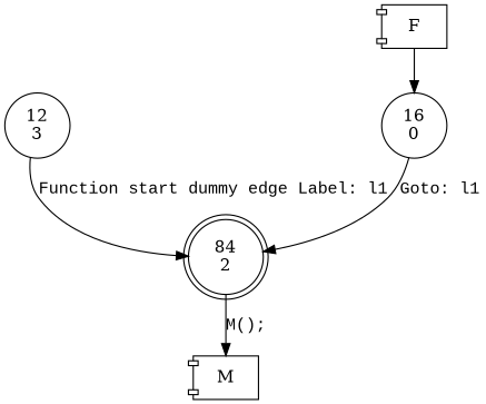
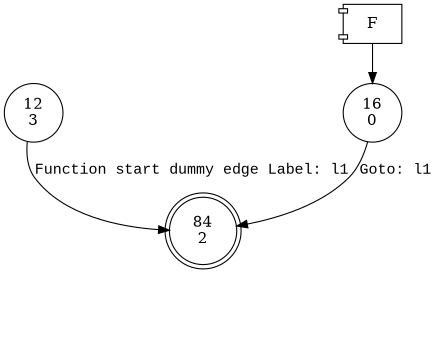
  digraph {
    node [shape=circle]
    edge [fontname="Courier New"]
    n1 [label="12\n3"]
    n2 [label="84\n2" shape=doublecircle]
-   n3 [label=M shape=component]
    n4 [label=F shape=component]
    n5 [label="16\n0"]
    n1 -> n2 [label="Function start dummy edge Label: l1"]
-   n2 -> n3 [label="M();"]
    n4 -> n5
    n5 -> n2 [label="Goto: l1"]
  }
